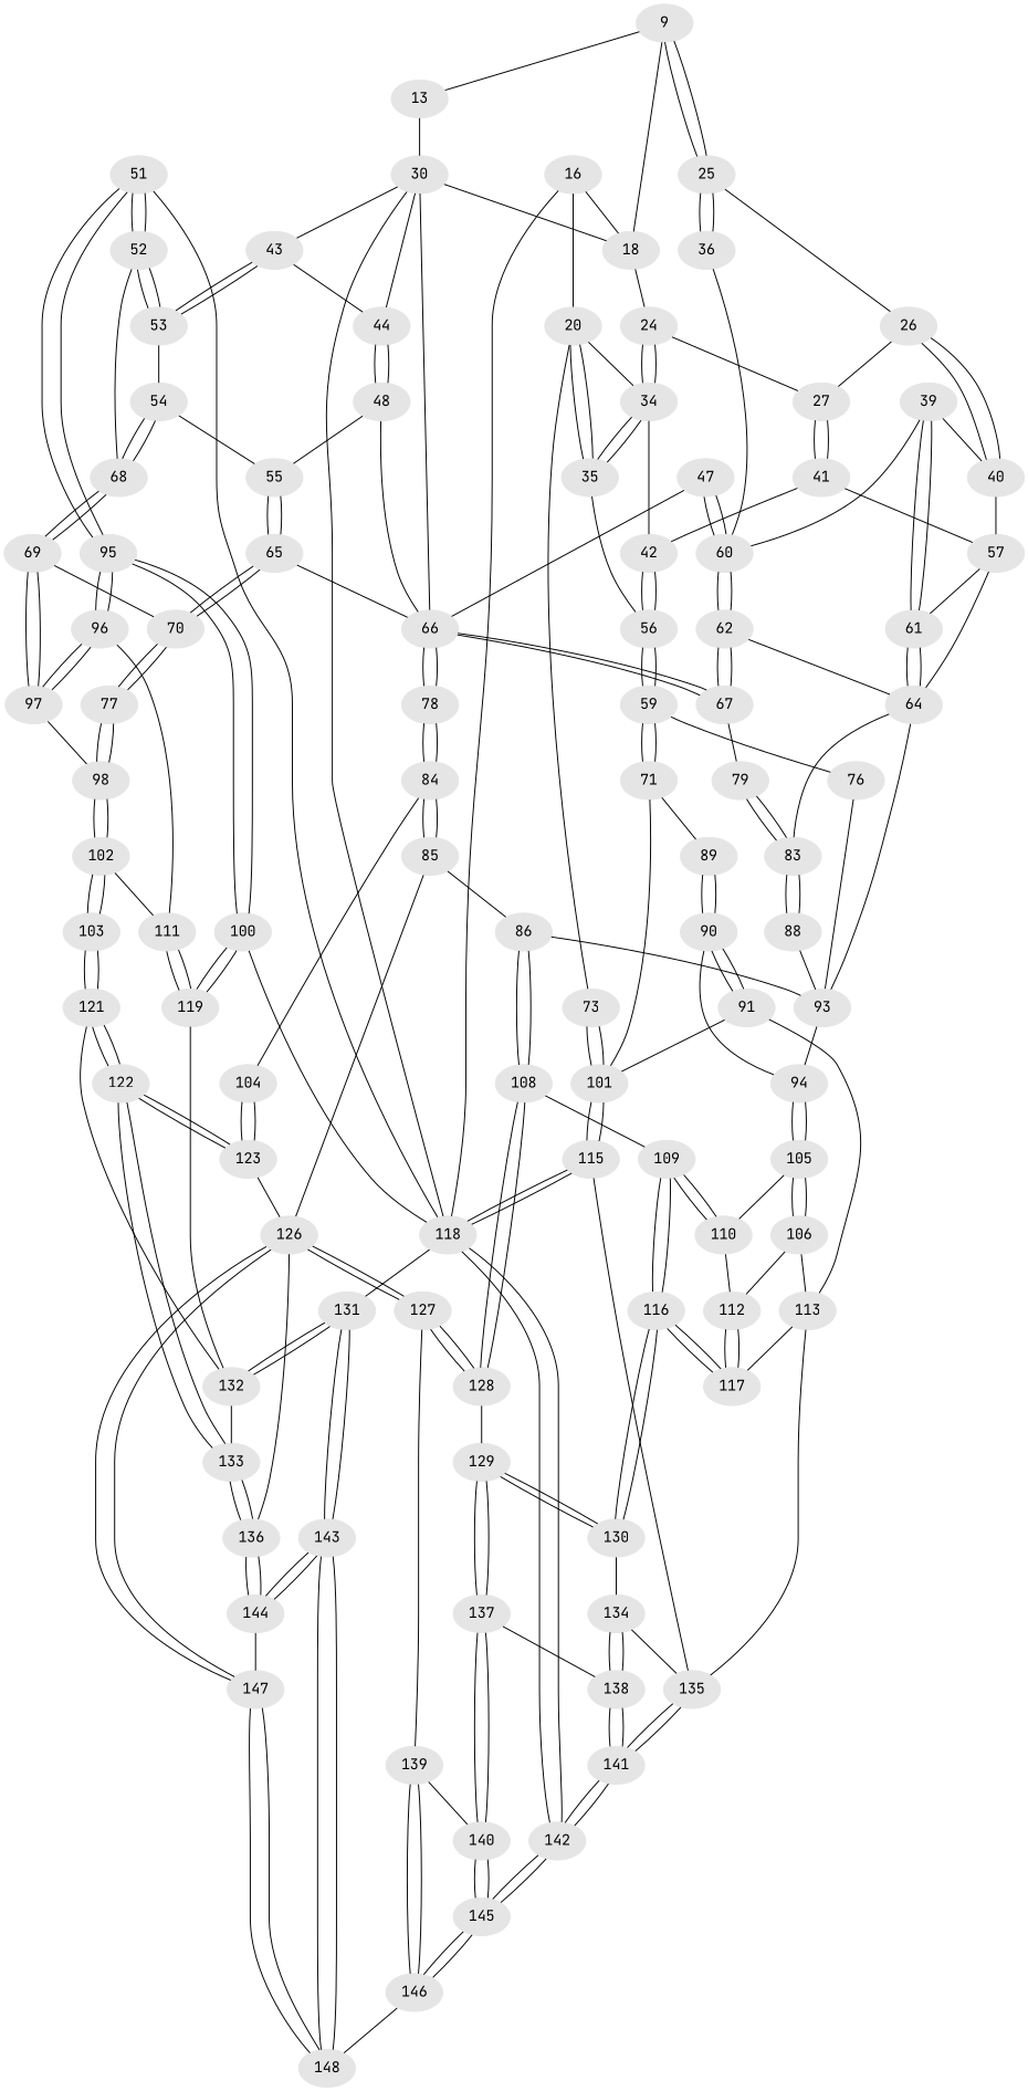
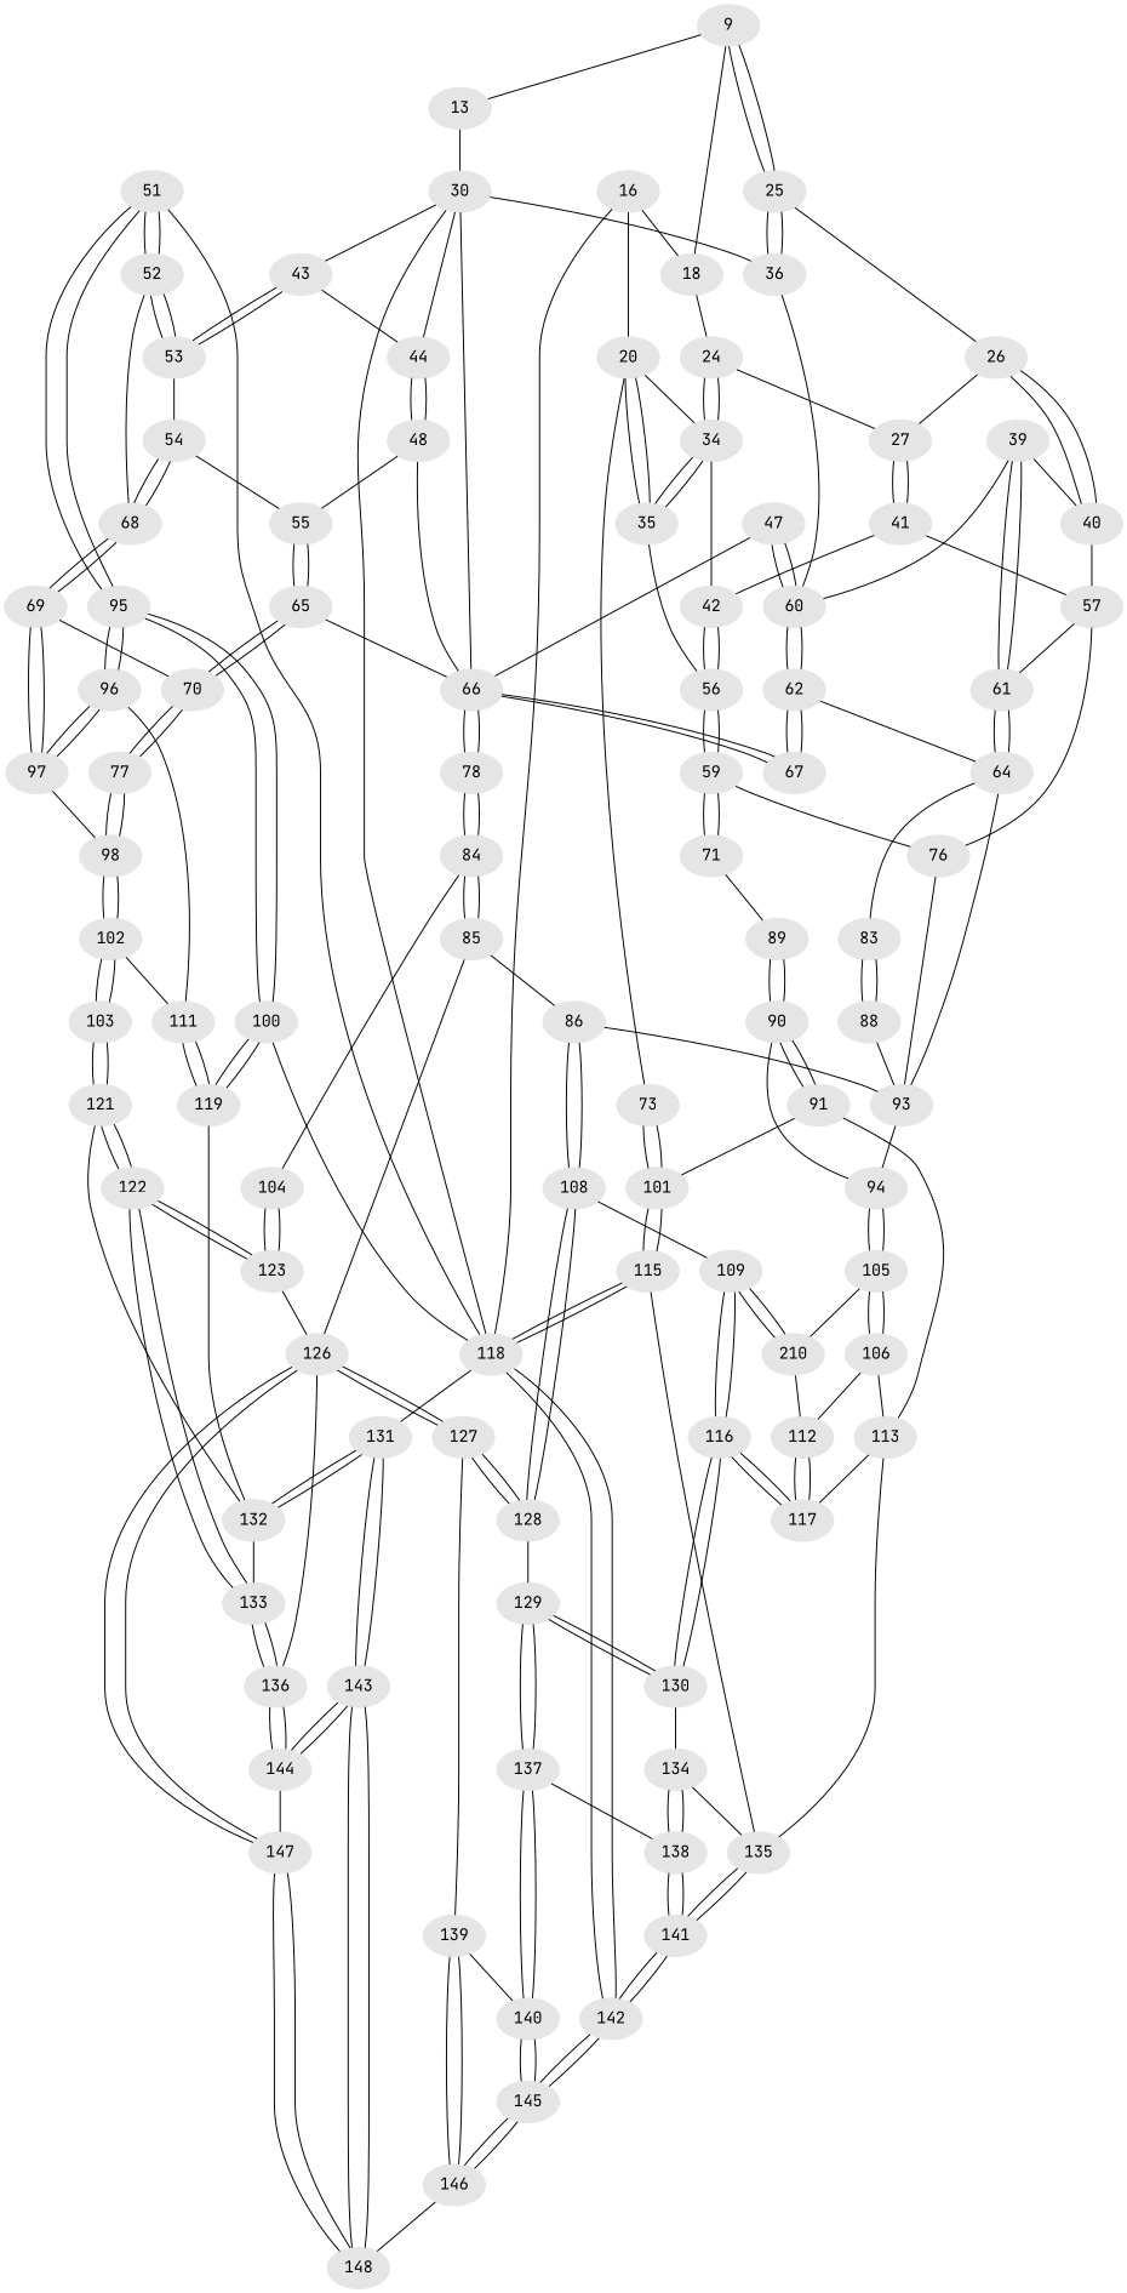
  graph {
    fontname="JetBrains Mono"
    node [color=gray90 fontname="JetBrains Mono" style=filled]
    edge [fontname="JetBrains Mono"]
    13 [super="+7+8"]
    9
    18 [super="+17+10"]
    25
    30 [super="+29+21+22+28"]
    24 [super="+19+23"]
    26
    36
    118 [super="+99"]
    43 [super="+31+32"]
    44 [super="+33"]
    66 [super="+50"]
    16 [super="+11+6"]
    20 [super="+15"]
    35
    73
    34
    131
    142
    27
    56
    101 [super="+92+72"]
    41
    42
    40
    60 [super="+38+37"]
    57 [super="+45"]
    53
    48
    67
    78
    59
    62
    39
    61
    64 [super="+63"]
    76 [super="+58"]
    54
    55
    47
    65
    51
    52
    95
    68
    96
    100
    69
    70
    71
    93 [super="+87+75+74"]
    89
    83 [super="+81+80"]
-   79
    88 [super="+82"]
    94
    77
    84
    97
    98
    90
    115
    102
    85
    104
    86
    126 [super="+125+124"]
    123
    108
    127
    136
    147
    109
    128
    91
    113 [super="+107"]
    105
    117
    135 [super="+114"]
    106
-   110
+   110 [label=210]
    111
    119
    103
    132 [super="+120"]
    121
    122
    112
    116
    129
    130
    141
    134
    143
    145
    133
    139
    144
    148
    140
    146
    137
    138
    13 -- 30 [weight=4]
    9 -- 13
    9 -- 18
    9 -- 25
    9 -- 25
    18 -- 24 [weight=2]
    25 -- 26
    25 -- 36
    25 -- 36
-   30 -- 18
+   30 -- 36
    30 -- 118
    30 -- 43 [weight=2]
    30 -- 44
    30 -- 66
    24 -- 34
    24 -- 34
    24 -- 27
    26 -- 27
    26 -- 40
    26 -- 40
    36 -- 60
    118 -- 131
    118 -- 142
    118 -- 142
    43 -- 44 [weight=2]
    43 -- 53
    43 -- 53
    44 -- 48
    44 -- 48
    66 -- 67
    66 -- 67
    66 -- 78
    66 -- 78
    16 -- 18 [weight=2]
    16 -- 118 [weight=2]
    16 -- 20 [weight=2]
    20 -- 35
    20 -- 35
    20 -- 73
    20 -- 34
    35 -- 56
    73 -- 101 [weight=2]
    73 -- 101
    34 -- 35
    34 -- 35
    34 -- 42
    131 -- 132
    131 -- 132
    131 -- 143
    131 -- 143
    142 -- 145
    142 -- 145
    27 -- 41
    27 -- 41
    56 -- 59
    56 -- 59
    101 -- 115
    101 -- 115
    41 -- 42
    41 -- 57
    42 -- 56
    42 -- 56
    40 -- 57
    60 -- 62
    60 -- 62
    57 -- 61
-   57 -- 64
+   57 -- 76
    53 -- 54
    48 -- 66
    48 -- 55
-   67 -- 79
    78 -- 84
    78 -- 84
    59 -- 76
    59 -- 71
    59 -- 71
    62 -- 67
    62 -- 67
    62 -- 64
    39 -- 40
    39 -- 60
    39 -- 61
    39 -- 61
    61 -- 64
    61 -- 64
    64 -- 93
    64 -- 83
    76 -- 93
    54 -- 55
    54 -- 68
    54 -- 68
    55 -- 65
    55 -- 65
    47 -- 66
    47 -- 60 [weight=2]
    47 -- 60
    65 -- 66
    65 -- 70
    65 -- 70
    51 -- 118
    51 -- 52
    51 -- 52
    51 -- 95
    51 -- 95
    52 -- 53
    52 -- 53
    52 -- 68
    95 -- 96
    95 -- 96
    95 -- 100
    95 -- 100
    68 -- 69
    68 -- 69
    96 -- 97
    96 -- 97
    96 -- 111
    100 -- 118
    100 -- 119
    100 -- 119
    69 -- 70
    69 -- 97
    69 -- 97
    70 -- 77
    70 -- 77
-   71 -- 101
    71 -- 89
    93 -- 94
    89 -- 90
    89 -- 90
    83 -- 88 [weight=2]
    83 -- 88
-   79 -- 83 [weight=2]
-   79 -- 83
    88 -- 93 [weight=2]
    94 -- 105
    94 -- 105
    77 -- 98
    77 -- 98
    84 -- 85
    84 -- 85
    84 -- 104
    97 -- 98
    98 -- 102
    98 -- 102
    90 -- 94
    90 -- 91
    90 -- 91
    115 -- 118
    115 -- 118
    115 -- 135
    102 -- 111
    102 -- 103
    102 -- 103
    85 -- 86
    85 -- 126
    104 -- 123
    104 -- 123
    86 -- 93
    86 -- 108
    86 -- 108
    126 -- 127
    126 -- 127
    126 -- 136
    126 -- 147
    126 -- 147
    123 -- 126
    108 -- 109
    108 -- 128
    108 -- 128
    127 -- 128
    127 -- 128
    127 -- 139
    136 -- 144
    136 -- 144
    147 -- 148
    147 -- 148
    109 -- 110
    109 -- 110
    109 -- 116
    109 -- 116
    128 -- 129
    91 -- 101
    91 -- 113
    113 -- 117
    113 -- 135
    105 -- 106
    105 -- 106
    105 -- 110
    135 -- 141
    135 -- 141
    106 -- 113
    106 -- 112
    110 -- 112
    111 -- 119
    111 -- 119
    119 -- 132
    103 -- 121
    103 -- 121
    132 -- 133
    121 -- 132
    121 -- 122
    121 -- 122
    122 -- 123
    122 -- 123
    122 -- 133
    122 -- 133
    112 -- 117
    112 -- 117
    116 -- 117
    116 -- 117
    116 -- 130
    116 -- 130
    129 -- 130
    129 -- 130
    129 -- 137
    129 -- 137
    130 -- 134
    141 -- 142
    141 -- 142
    134 -- 135
    134 -- 138
    134 -- 138
    143 -- 144
    143 -- 144
    143 -- 148
    143 -- 148
    145 -- 146
    145 -- 146
    133 -- 136
    133 -- 136
    139 -- 140
    139 -- 146
    139 -- 146
    144 -- 147
    140 -- 145
    140 -- 145
    146 -- 148
    137 -- 140
    137 -- 140
    137 -- 138
    138 -- 141
    138 -- 141
  }
